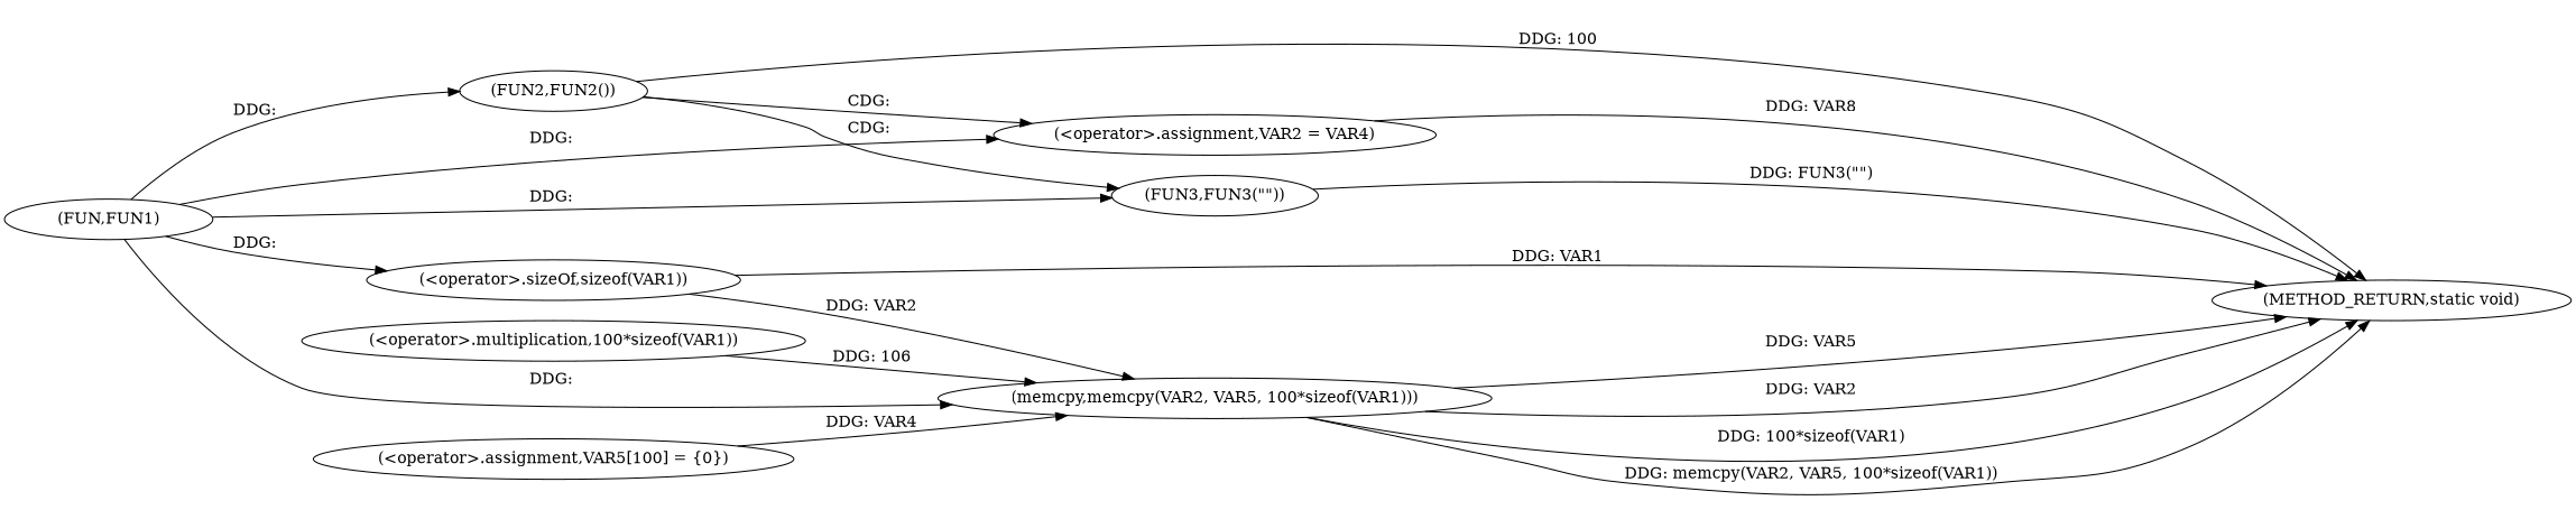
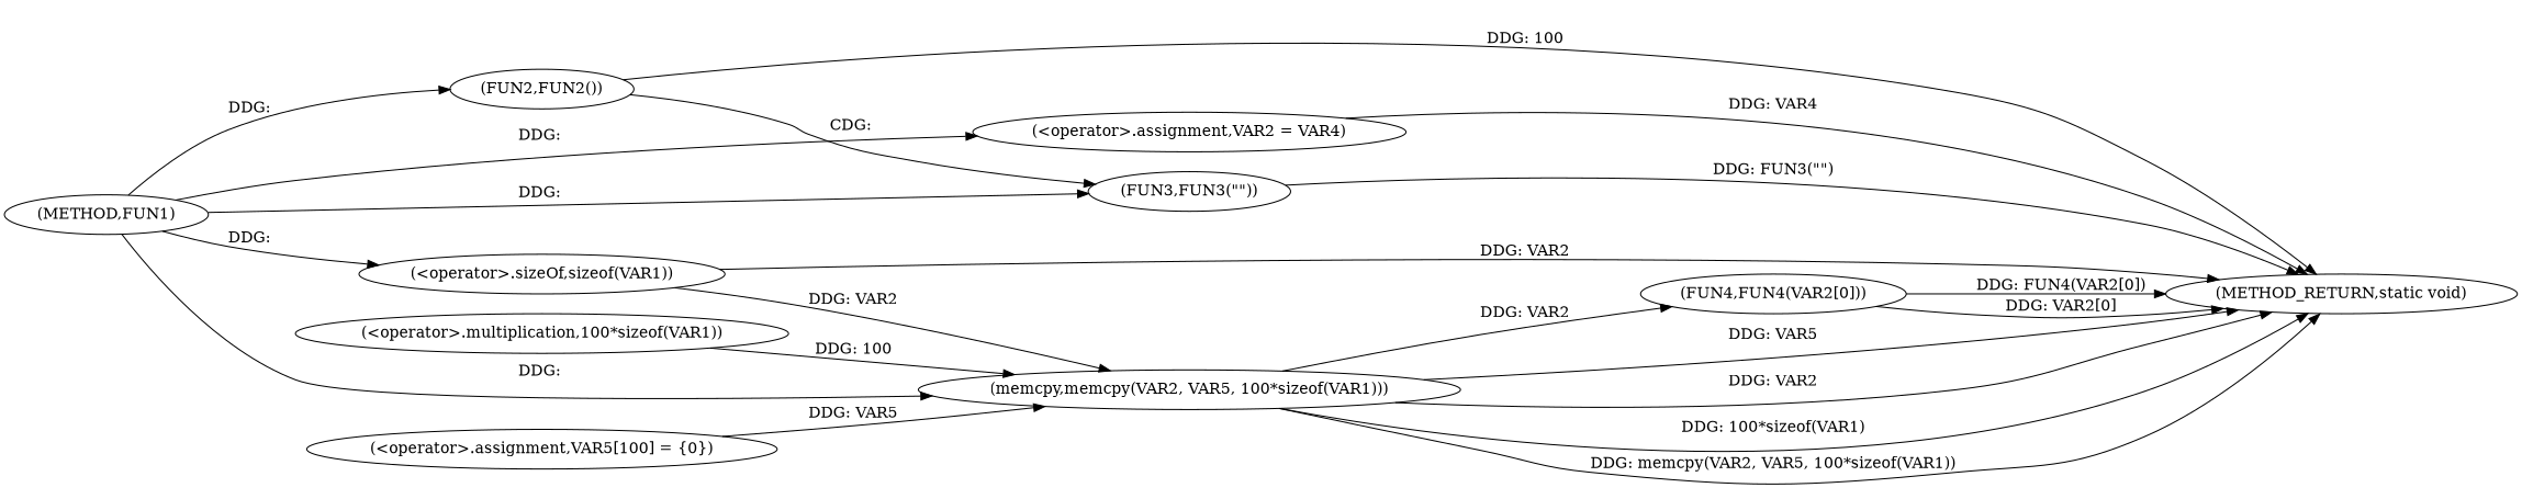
  digraph {
    rankdir=LR
-   n1 [label="(FUN,FUN1)"]
+   n1 [label="(METHOD,FUN1)"]
    n2 [label="(FUN2,FUN2())"]
    n3 [label="(FUN3,FUN3(\"\"))"]
    n4 [label="(<operator>.assignment,VAR2 = VAR4)"]
    n5 [label="(memcpy,memcpy(VAR2, VAR5, 100*sizeof(VAR1)))"]
    n6 [label="(<operator>.sizeOf,sizeof(VAR1))"]
    n7 [label="(METHOD_RETURN,static void)"]
    n8 [label="(<operator>.assignment,VAR5[100] = {0})"]
+   n9 [label="(FUN4,FUN4(VAR2[0]))"]
    n10 [label="(<operator>.multiplication,100*sizeof(VAR1))"]
    n1 -> n2 [label="DDG: "]
    n1 -> n3 [label="DDG: "]
    n1 -> n4 [label="DDG: "]
    n1 -> n5 [label="DDG: "]
    n1 -> n6 [label="DDG: "]
    n2 -> n3 [label="CDG: "]
-   n2 -> n4 [label="CDG: "]
    n2 -> n7 [label="DDG: 100"]
    n3 -> n7 [label="DDG: FUN3(\"\")"]
-   n4 -> n7 [label="DDG: VAR8"]
+   n4 -> n7 [label="DDG: VAR4"]
    n5 -> n7 [label="DDG: VAR5"]
    n5 -> n7 [label="DDG: VAR2"]
    n5 -> n7 [label="DDG: 100*sizeof(VAR1)"]
    n5 -> n7 [label="DDG: memcpy(VAR2, VAR5, 100*sizeof(VAR1))"]
+   n5 -> n9 [label="DDG: VAR2"]
    n6 -> n5 [label="DDG: VAR2"]
-   n6 -> n7 [label="DDG: VAR1"]
-   n8 -> n5 [label="DDG: VAR4"]
-   n10 -> n5 [label="DDG: 106"]
+   n6 -> n7 [label="DDG: VAR2"]
+   n8 -> n5 [label="DDG: VAR5"]
+   n9 -> n7 [label="DDG: FUN4(VAR2[0])"]
+   n9 -> n7 [label="DDG: VAR2[0]"]
+   n10 -> n5 [label="DDG: 100"]
  }
